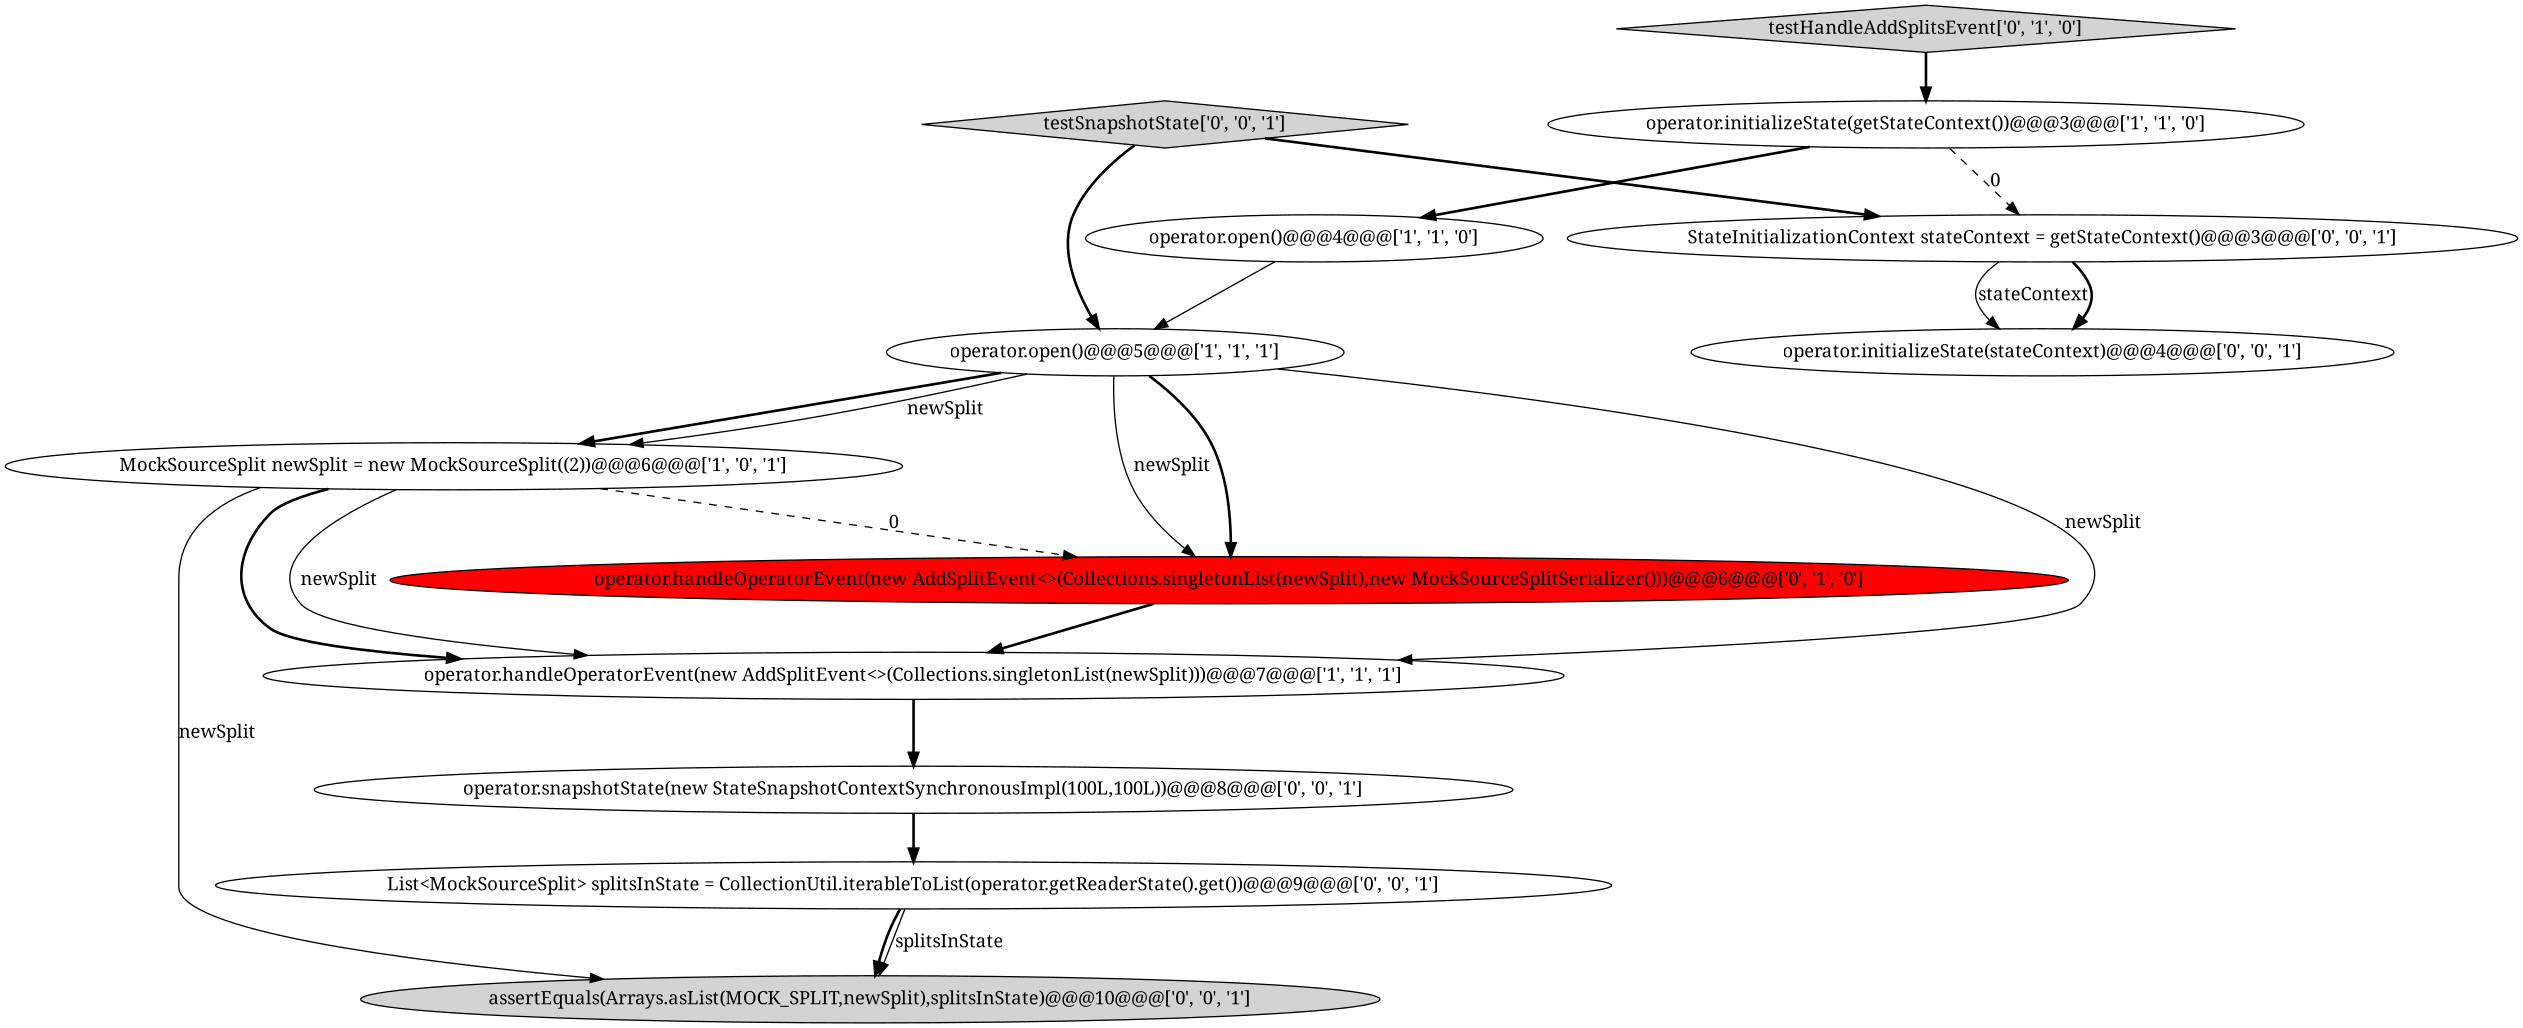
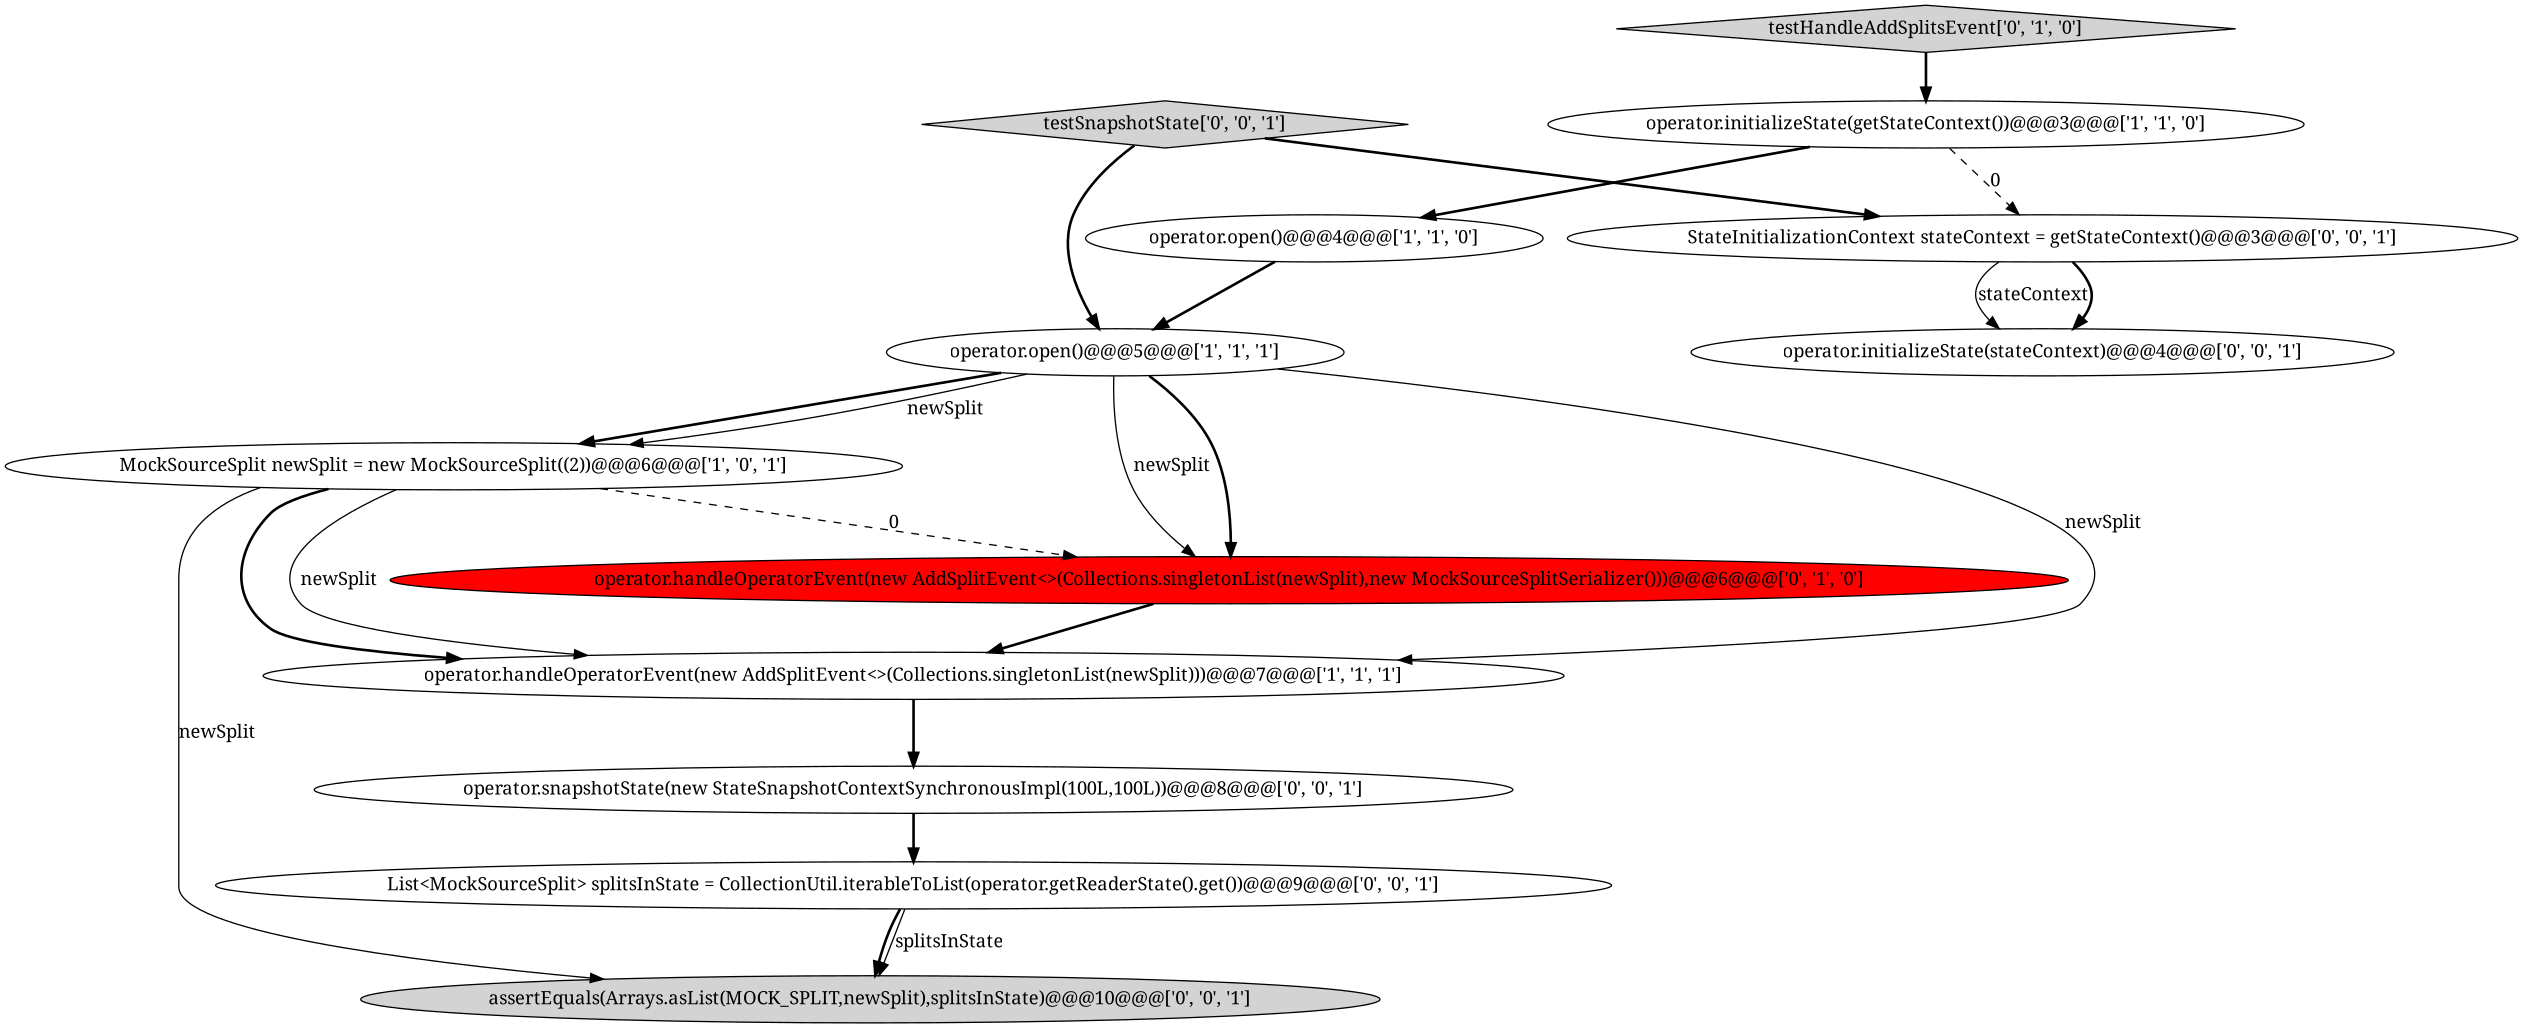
  digraph {
    fontname="Noto Serif"
    node [fillcolor=white fontname="Noto Serif" shape=ellipse style=filled]
    edge [fontname="Noto Serif" style=bold]
    n1 [label="operator.initializeState(stateContext)@@@4@@@['0', '0', '1']"]
    n2 [label="operator.open()@@@5@@@['1', '1', '1']"]
    n3 [label="operator.handleOperatorEvent(new AddSplitEvent<>(Collections.singletonList(newSplit)))@@@7@@@['1', '1', '1']"]
    n4 [label="MockSourceSplit newSplit = new MockSourceSplit((2))@@@6@@@['1', '0', '1']"]
    n5 [fillcolor=red label="operator.handleOperatorEvent(new AddSplitEvent<>(Collections.singletonList(newSplit),new MockSourceSplitSerializer()))@@@6@@@['0', '1', '0']"]
    n6 [fillcolor=lightgray label="testSnapshotState['0', '0', '1']" shape=diamond]
    n7 [label="StateInitializationContext stateContext = getStateContext()@@@3@@@['0', '0', '1']"]
    n8 [label="operator.open()@@@4@@@['1', '1', '0']"]
    n9 [label="operator.snapshotState(new StateSnapshotContextSynchronousImpl(100L,100L))@@@8@@@['0', '0', '1']"]
    n10 [label="List<MockSourceSplit> splitsInState = CollectionUtil.iterableToList(operator.getReaderState().get())@@@9@@@['0', '0', '1']"]
    n11 [label="operator.initializeState(getStateContext())@@@3@@@['1', '1', '0']"]
    n12 [fillcolor=lightgray label="assertEquals(Arrays.asList(MOCK_SPLIT,newSplit),splitsInState)@@@10@@@['0', '0', '1']"]
    n13 [fillcolor=lightgray label="testHandleAddSplitsEvent['0', '1', '0']" shape=diamond]
    n2 -> n3 [label=newSplit style=solid]
    n2 -> n4
    n2 -> n4 [label=newSplit style=solid]
    n2 -> n5 [label=newSplit style=solid]
    n2 -> n5
    n3 -> n9
    n4 -> n3
    n4 -> n3 [label=newSplit style=solid]
    n4 -> n5 [label=0 style=dashed]
    n4 -> n12 [label=newSplit style=solid]
    n5 -> n3
    n6 -> n2
    n6 -> n7
    n7 -> n1 [label=stateContext style=solid]
    n7 -> n1
-   n8 -> n2 [style=solid]
+   n8 -> n2
    n9 -> n10
    n10 -> n12 [label=splitsInState style=solid]
    n10 -> n12
    n11 -> n7 [label=0 style=dashed]
    n11 -> n8
    n13 -> n11
  }
